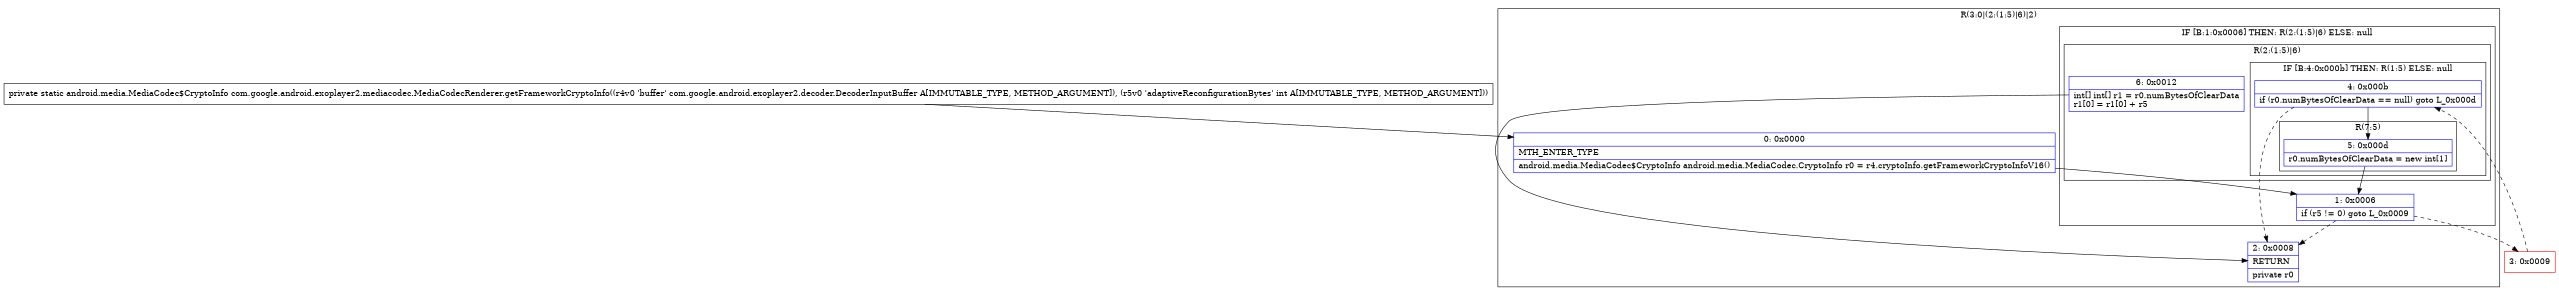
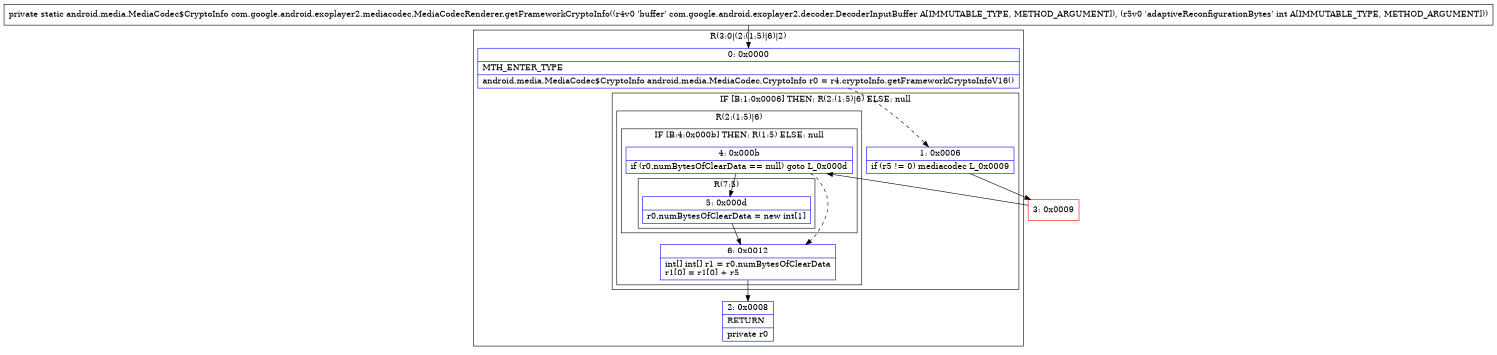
  digraph {
    node [color=blue shape=record]
    n1 [label="{5\:\ 0x000d|r0.numBytesOfClearData = new int[1]\l}"]
    n2 [label="{4\:\ 0x000b|if (r0.numBytesOfClearData == null) goto L_0x000d\l}"]
    n3 [label="{6\:\ 0x0012|int[] int[] r1 = r0.numBytesOfClearData\lr1[0] = r1[0] + r5\l}"]
-   n4 [label="{1\:\ 0x0006|if (r5 != 0) goto L_0x0009\l}"]
+   n4 [label="{1\:\ 0x0006|if (r5 != 0) mediacodec L_0x0009\l}"]
    n5 [label="{0\:\ 0x0000|MTH_ENTER_TYPE\l|android.media.MediaCodec$CryptoInfo android.media.MediaCodec.CryptoInfo r0 = r4.cryptoInfo.getFrameworkCryptoInfoV16()\l}"]
    n6 [label="{2\:\ 0x0008|RETURN\l|private r0\l}"]
    n7 [color=red label="{3\:\ 0x0009}"]
    n8 [label="{private static android.media.MediaCodec$CryptoInfo com.google.android.exoplayer2.mediacodec.MediaCodecRenderer.getFrameworkCryptoInfo((r4v0 'buffer' com.google.android.exoplayer2.decoder.DecoderInputBuffer A[IMMUTABLE_TYPE, METHOD_ARGUMENT]), (r5v0 'adaptiveReconfigurationBytes' int A[IMMUTABLE_TYPE, METHOD_ARGUMENT])) }" color=""]
    subgraph cluster_1 {
      label="R(3:0|(2:(1:5)|6)|2)"
      n5
      n6
      subgraph cluster_2 {
        label="IF [B:1:0x0006] THEN: R(2:(1:5)|6) ELSE: null"
        n4
        subgraph cluster_3 {
          label="R(2:(1:5)|6)"
          n3
          subgraph cluster_4 {
            label="IF [B:4:0x000b] THEN: R(1:5) ELSE: null"
            n2
            subgraph cluster_5 {
              label="R(7:5)"
              n1
            }
          }
        }
      }
    }
-   n1 -> n4
+   n1 -> n3
    n2 -> n1
-   n2 -> n6 [style=dashed]
+   n2 -> n3 [style=dashed]
    n3 -> n6
-   n4 -> n6 [style=dashed]
-   n4 -> n7 [style=dashed]
-   n5 -> n4
-   n7 -> n2 [style=dashed]
+   n4 -> n7
+   n5 -> n4 [style=dashed]
+   n7 -> n2
    n8 -> n5
  }
